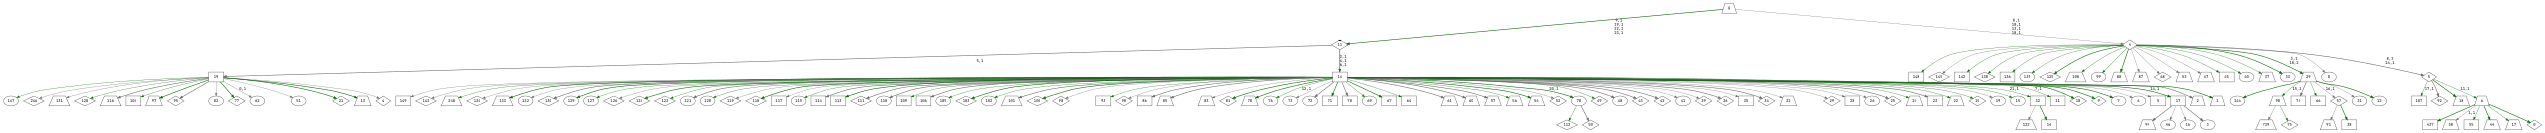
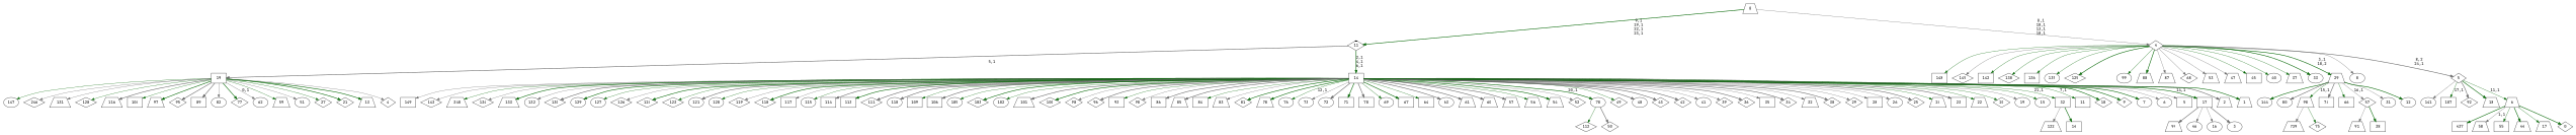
  digraph {
    fontname="JetBrains Mono"
    node [fontname="JetBrains Mono" shape=diamond]
    edge [color=gray40 fontname="JetBrains Mono" style=solid]
    n1 [label=149 shape=box]
    n2 [label=148 shape=box]
    n3 [label=147 shape=ellipse]
    n4 [label=246]
    n5 [label=145]
    n6 [label=144 shape=ellipse]
    n7 [label=143]
    n8 [label=142 shape=box]
+   n9 [label=141 shape=ellipse]
    n10 [label=340 shape=trapezium]
    n11 [label=739 shape=trapezium]
    n12 [label=138]
    n13 [label=437 shape=box]
    n14 [label=136 shape=box]
    n15 [label=135 shape=ellipse]
    n16 [label=134]
    n17 [label=133 shape=trapezium]
    n18 [label=132 shape=ellipse]
    n19 [label=131 shape=trapezium]
    n20 [label=130]
    n21 [label=129 shape=ellipse]
    n22 [label=128]
    n23 [label=127 shape=ellipse]
    n24 [label=126]
    n25 [label=125]
    n26 [label=124]
    n27 [label=123]
    n28 [label=122 shape=trapezium]
    n29 [label=121 shape=ellipse]
    n30 [label=120 shape=ellipse]
    n31 [label=119]
    n32 [label=118]
    n33 [label=117 shape=box]
    n34 [label=116 shape=trapezium]
    n35 [label=115 shape=ellipse]
    n36 [label=114 shape=box]
    n37 [label=113 shape=box]
    n38 [label=112]
    n39 [label=111]
    n40 [label=110 shape=ellipse]
    n41 [label=109 shape=box]
-   n42 [label=108 shape=trapezium]
    n43 [label=107 shape=box]
    n44 [label=106 shape=box]
    n45 [label=105 shape=ellipse]
    n46 [label=104 shape=box]
    n47 [label=103]
    n48 [label=102 shape=ellipse]
    n49 [label=101 shape=trapezium]
    n50 [label=100]
    n51 [label=99 shape=ellipse]
    n52 [label=98]
    n53 [label=97 shape=trapezium]
+   n54 [label=96]
    n55 [label=95]
    n56 [label=94 shape=trapezium]
    n57 [label=93 shape=box]
    n58 [label=92]
    n59 [label=91 shape=trapezium]
    n60 [label=90]
+   n61 [label=89 shape=box]
    n62 [label=88 shape=trapezium]
    n63 [label=87 shape=trapezium]
    n64 [label=86 shape=box]
    n65 [label=85 shape=trapezium]
+   n66 [label=84 shape=box]
    n67 [label=83 shape=trapezium]
    n68 [label=82 shape=ellipse]
    n69 [label=81]
+   n70 [label=80 shape=ellipse]
    n71 [label=78 shape=trapezium]
    n72 [label=77]
    n73 [label=76 shape=ellipse]
    n74 [label=75]
    98 [shape=trapezium]
    n76 [label=74 shape=box]
    n77 [label=73 shape=ellipse]
    n78 [label=72 shape=ellipse]
    n79 [label=71 shape=box]
    n80 [label=70 shape=box]
    n81 [label=69 shape=ellipse]
    n82 [label=68]
    n83 [label=67 shape=box]
    n84 [label=66 shape=box]
    n85 [label=64 shape=box]
+   n86 [label=63 shape=ellipse]
    n87 [label=62 shape=ellipse]
    n88 [label=61 shape=trapezium]
    n89 [label=60 shape=trapezium]
+   n90 [label=59 shape=trapezium]
    n91 [label=58 shape=trapezium]
    n92 [label=57 shape=trapezium]
    n93 [label=56 shape=trapezium]
    n94 [label=55 shape=box]
    n95 [label=54 shape=trapezium]
    n96 [label=53 shape=trapezium]
    n97 [label=52]
    n98 [label=51 shape=ellipse]
    n99 [label=50]
    70 [shape=ellipse]
    n101 [label=49]
    n102 [label=48 shape=ellipse]
    n103 [label=47 shape=trapezium]
    n104 [label=46 shape=ellipse]
    n105 [label=45 shape=box]
    n106 [label=44 shape=trapezium]
    n107 [label=43]
    n108 [label=42]
    n109 [label=41 shape=ellipse]
    n110 [label=40 shape=ellipse]
    n111 [label=39]
    n112 [label=38 shape=box]
    57
    n114 [label=37 shape=trapezium]
    n115 [label=36]
    n116 [label=35 shape=box]
    n117 [label=34]
    n118 [label=33 shape=ellipse]
    n119 [label=32 shape=trapezium]
    n120 [label=31 shape=ellipse]
+   n121 [label=30]
    n122 [label=29]
    n123 [label=28 shape=box]
+   n124 [label=27]
    n125 [label=26 shape=ellipse]
    n126 [label=25]
    n127 [label=24 shape=trapezium]
    n128 [label=23 shape=box]
    n129 [label=22 shape=trapezium]
    n130 [label=21]
    n131 [label=20]
    n132 [label=19 shape=ellipse]
    n133 [label=18 shape=trapezium]
    n134 [label=17 shape=trapezium]
    n135 [label=16 shape=ellipse]
    n136 [label=15 shape=ellipse]
    n137 [label=14 shape=box]
    32 [shape=box]
    n139 [label=13 shape=trapezium]
    n140 [label=12 shape=ellipse]
    29 [shape=trapezium]
    n142 [label=11 shape=box]
    n143 [label=10]
    n144 [label=9]
    n145 [label=8 shape=ellipse]
    n146 [label=7 shape=ellipse]
    n147 [label=6 shape=ellipse]
    n148 [label=5 shape=box]
    n149 [label=4]
    19 [shape=box]
    n151 [label=3 shape=ellipse]
    17 [shape=box]
    n153 [label=2 shape=trapezium]
    n154 [label=1 shape=trapezium]
    14 [shape=box]
    11
    n157 [label=0]
    6 [shape=trapezium]
    5
    4
    0 [shape=trapezium]
    98 -> n11
    98 -> n74 [color=darkgreen]
    70 -> n38 [color=darkgreen]
    70 -> n99 [style=bold]
    57 -> n59
    57 -> n112 [color=darkgreen style=bold]
    32 -> n28
    32 -> n137 [color=darkgreen style=bold]
    29 -> n6 [color=darkgreen style=bold]
+   29 -> n70 [style=bold]
    29 -> 98 [color=darkgreen label="15,1"]
    29 -> n76 [style=bold]
    29 -> n84 [color=darkgreen]
    29 -> 57 [label="16,1"]
    29 -> n120
    29 -> n140 [color=darkgreen style=bold]
    19 -> n3 [color=darkgreen]
    19 -> n4
    19 -> n19
    19 -> n22 [color=darkgreen]
    19 -> n34 [style=bold]
    19 -> n46 [color=darkgreen]
    19 -> n53 [color=darkgreen style=bold]
    19 -> n55 [style=bold]
+   19 -> n61 [style=bold]
    19 -> n68
    19 -> n72 [color=darkgreen style=bold]
    19 -> n87 [label="0,1"]
+   19 -> n90 [color=darkgreen]
    19 -> n98
+   19 -> n124 [color=darkgreen]
    19 -> n130 [color=darkgreen style=bold]
    19 -> n139 [color=darkgreen style=bold]
    19 -> n149
    17 -> n56 [style=bold]
    17 -> n104
    17 -> n135
    17 -> n151 [style=bold]
    14 -> n1
    14 -> n7
    14 -> n10 [color=darkgreen]
    14 -> n16
    14 -> n17 [color=darkgreen style=bold]
    14 -> n18
    14 -> n20 [style=bold]
    14 -> n21 [color=darkgreen style=bold]
    14 -> n23 [color=darkgreen]
    14 -> n24
    14 -> n26 [color=darkgreen style=bold]
    14 -> n27 [color=darkgreen]
    14 -> n29 [style=bold]
    14 -> n30 [color=darkgreen]
    14 -> n31
    14 -> n32 [color=darkgreen style=bold]
    14 -> n33
    14 -> n35 [color=darkgreen]
    14 -> n36 [style=bold]
    14 -> n37 [color=darkgreen style=bold]
    14 -> n39 [style=bold]
    14 -> n40 [style=bold]
    14 -> n41 [color=darkgreen]
    14 -> n44 [style=bold]
    14 -> n45 [color=darkgreen]
    14 -> n47 [color=darkgreen style=bold]
    14 -> n48 [color=darkgreen]
    14 -> n49 [style=bold]
    14 -> n50 [color=darkgreen style=bold]
    14 -> n52
+   14 -> n54 [style=bold]
    14 -> n57 [color=darkgreen]
    14 -> n60
    14 -> n64 [style=bold]
    14 -> n65 [style=bold]
+   14 -> n66 [color=darkgreen]
    14 -> n67
    14 -> n69 [color=darkgreen style=bold]
    14 -> n71 [color=darkgreen style=bold]
    14 -> n73 [color=darkgreen label="12,1"]
    14 -> n77
    14 -> n78 [style=bold]
    14 -> n79 [color=darkgreen style=bold]
    14 -> n80 [style=bold]
    14 -> n81 [color=darkgreen]
    14 -> n83 [color=darkgreen style=bold]
    14 -> n85 [color=darkgreen]
+   14 -> n86 [style=bold]
    14 -> n88 [style=bold]
    14 -> n89 [style=bold]
    14 -> n92 [style=bold]
    14 -> n93 [color=darkgreen]
    14 -> n95 [color=darkgreen style=bold]
    14 -> n97
    14 -> 70 [color=darkgreen label="20,1" style=bold]
    14 -> n101 [color=darkgreen]
    14 -> n102 [style=bold]
    14 -> n107 [style=bold]
    14 -> n108 [style=bold]
    14 -> n109
    14 -> n111
    14 -> n115 [style=bold]
    14 -> n116
    14 -> n117 [style=bold]
    14 -> n119
+   14 -> n121 [style=bold]
    14 -> n122
    14 -> n123
    14 -> n125
    14 -> n126 [style=bold]
    14 -> n127 [color=darkgreen]
    14 -> n128 [style=bold]
    14 -> n129 [color=darkgreen]
    14 -> n131 [color=darkgreen]
    14 -> n132
    14 -> n136 [color=darkgreen]
    14 -> 32 [color=darkgreen label="21,1"]
    14 -> n142 [color=darkgreen label="7,1"]
    14 -> n143 [color=darkgreen style=bold]
    14 -> n144 [color=darkgreen style=bold]
    14 -> n146 [color=darkgreen style=bold]
    14 -> n147
    14 -> n148
    14 -> 17 [color=darkgreen label="14,1" style=bold]
    14 -> n153 [style=bold]
    14 -> n154 [color=darkgreen style=bold]
    11 -> 19 [label="5,1" style=bold]
    11 -> 14 [color=darkgreen label="2,1\n4,1\n6,1" style=bold]
    6 -> n13 [color=darkgreen style=bold]
    6 -> n91 [label="1,1"]
    6 -> n94 [color=darkgreen]
    6 -> n106 [color=darkgreen style=bold]
    6 -> n134 [color=darkgreen]
    6 -> n157 [color=darkgreen style=bold]
+   5 -> n9
    5 -> n43 [color=darkgreen label="17,1"]
    5 -> n58 [style=bold]
    5 -> n133 [color=darkgreen style=bold]
    5 -> 6 [color=darkgreen label="11,1"]
    4 -> n2 [color=darkgreen]
    4 -> n5
    4 -> n8 [color=darkgreen]
    4 -> n12 [color=darkgreen]
    4 -> n14 [color=darkgreen]
    4 -> n15 [color=darkgreen]
    4 -> n25 [color=darkgreen style=bold]
-   4 -> n42 [color=darkgreen]
    4 -> n51 [color=darkgreen]
    4 -> n62 [color=darkgreen style=bold]
    4 -> n63
    4 -> n82
    4 -> n96
    4 -> n103
    4 -> n105 [color=darkgreen]
    4 -> n110 [color=darkgreen]
    4 -> n114 [color=darkgreen]
    4 -> n118 [color=darkgreen style=bold]
    4 -> 29 [color=darkgreen label="3,1\n18,2" style=bold]
    4 -> n145
    4 -> 5 [label="8,2\n24,1" style=bold]
    0 -> 11 [color=darkgreen label="9,1\n19,1\n22,1\n23,1" style=bold]
    0 -> 4 [label="8,1\n10,1\n13,1\n18,1"]
  }
